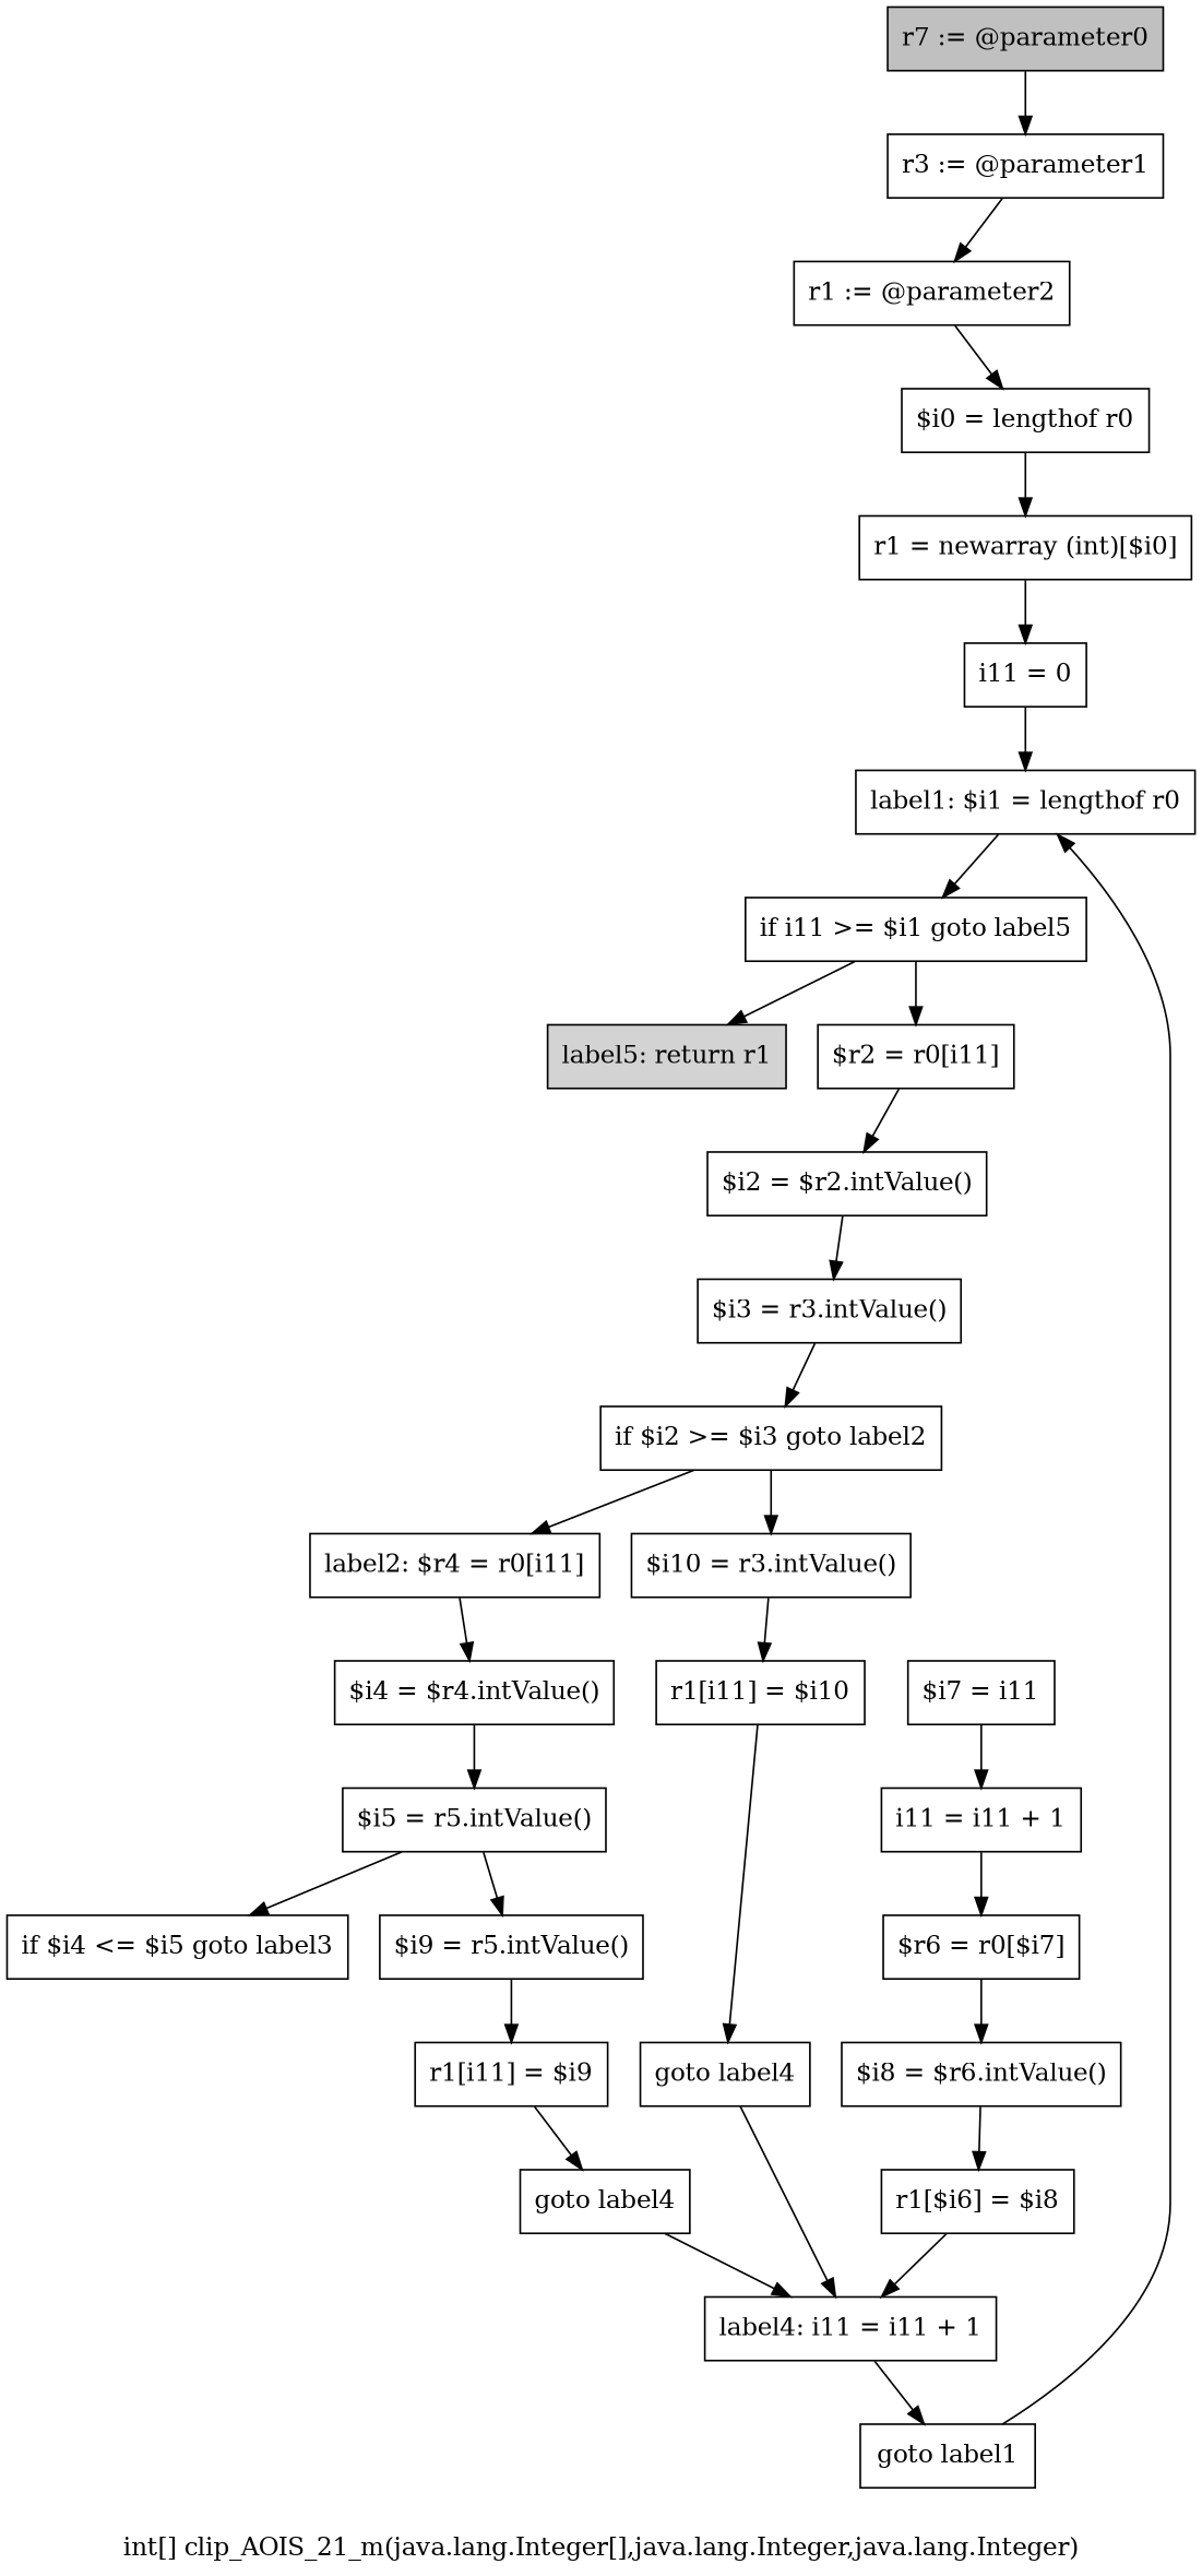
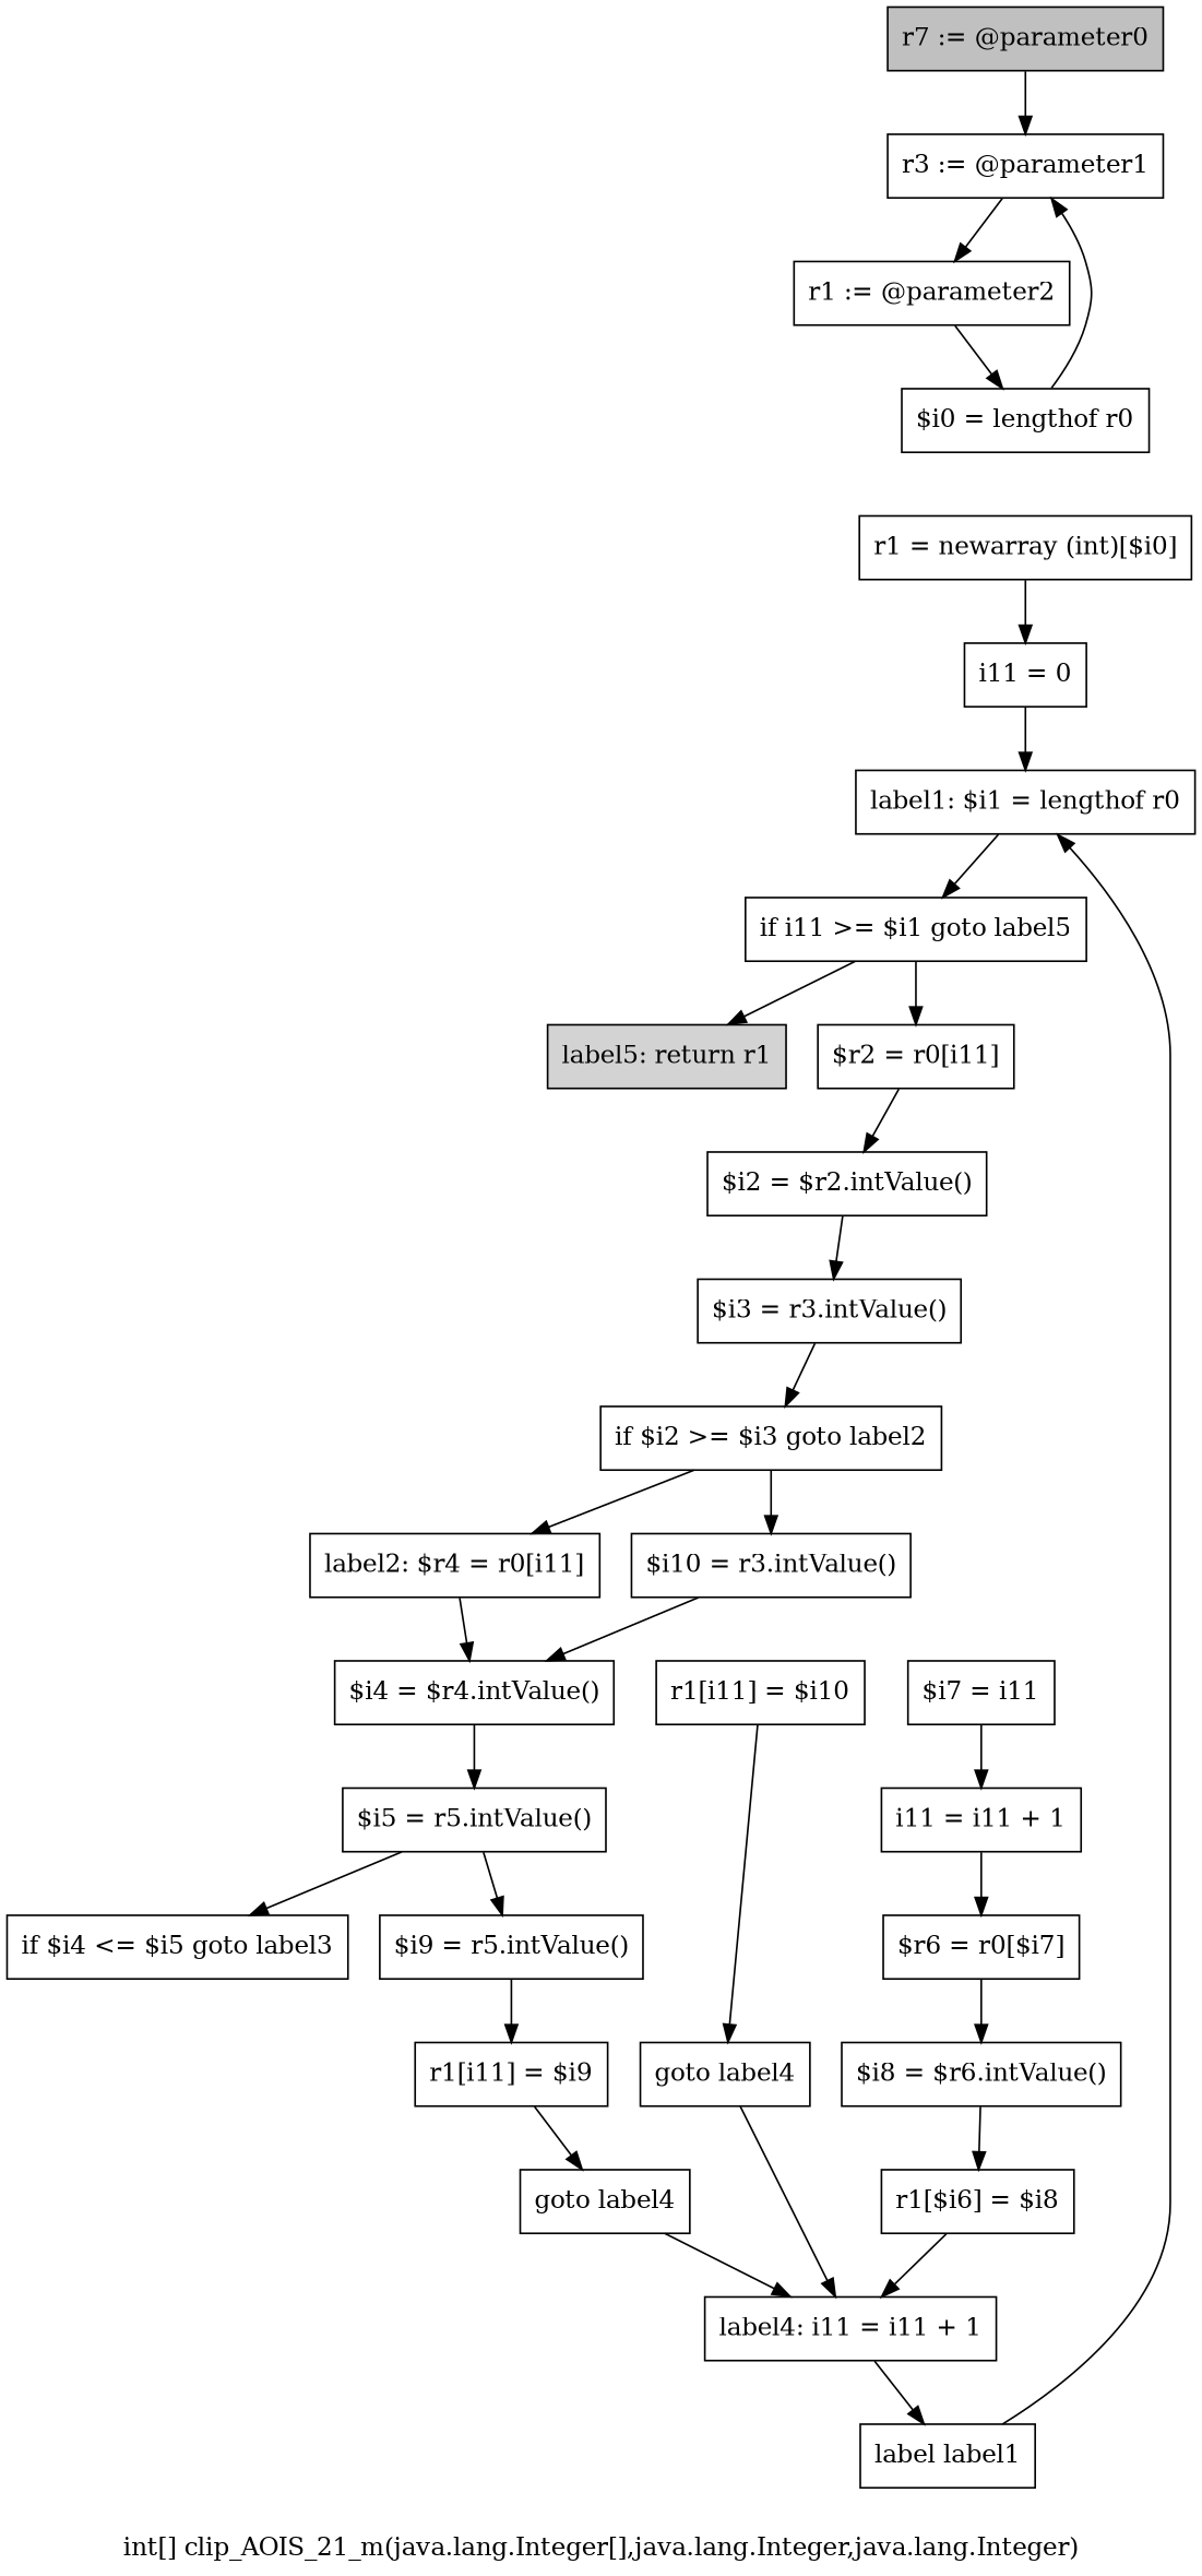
  digraph {
    label="int[] clip_AOIS_21_m(java.lang.Integer[],java.lang.Integer,java.lang.Integer)"
    node [shape=box]
    n1 [fillcolor=gray label="r7 := @parameter0" style=filled]
    n2 [label="r3 := @parameter1"]
    n3 [label="r1 := @parameter2"]
    n4 [label="$i0 = lengthof r0"]
    n5 [label="r1 = newarray (int)[$i0]"]
    n6 [label="i11 = 0"]
    n7 [label="label1: $i1 = lengthof r0"]
    n8 [label="if i11 >= $i1 goto label5"]
    n9 [label="$r2 = r0[i11]"]
    n10 [fillcolor=lightgray label="label5: return r1" style=filled]
    n11 [label="$i2 = $r2.intValue()"]
    n12 [label="$i3 = r3.intValue()"]
    n13 [label="if $i2 >= $i3 goto label2"]
    n14 [label="$i10 = r3.intValue()"]
    n15 [label="label2: $r4 = r0[i11]"]
    n16 [label="r1[i11] = $i10"]
    n17 [label="$i4 = $r4.intValue()"]
    n18 [label="goto label4"]
    n19 [label="$i5 = r5.intValue()"]
    n20 [label="label4: i11 = i11 + 1"]
-   n21 [label="goto label1"]
+   n21 [label="label label1"]
    n22 [label="if $i4 <= $i5 goto label3"]
    n23 [label="$i9 = r5.intValue()"]
    n24 [label="r1[i11] = $i9"]
    n25 [label="goto label4"]
    n26 [label="$i7 = i11"]
    n27 [label="i11 = i11 + 1"]
    n28 [label="$r6 = r0[$i7]"]
    n29 [label="$i8 = $r6.intValue()"]
    n30 [label="r1[$i6] = $i8"]
    n1 -> n2
    n2 -> n3
    n3 -> n4
-   n4 -> n5
+   n4 -> n2
    n5 -> n6
    n6 -> n7
    n7 -> n8
    n8 -> n9
    n8 -> n10
    n9 -> n11
    n11 -> n12
    n12 -> n13
    n13 -> n14
    n13 -> n15
-   n14 -> n16
+   n14 -> n17
    n15 -> n17
    n16 -> n18
    n17 -> n19
    n18 -> n20
    n19 -> n22
    n19 -> n23
    n20 -> n21
    n21 -> n7
    n23 -> n24
    n24 -> n25
    n25 -> n20
    n26 -> n27
    n27 -> n28
    n28 -> n29
    n29 -> n30
    n30 -> n20
  }
